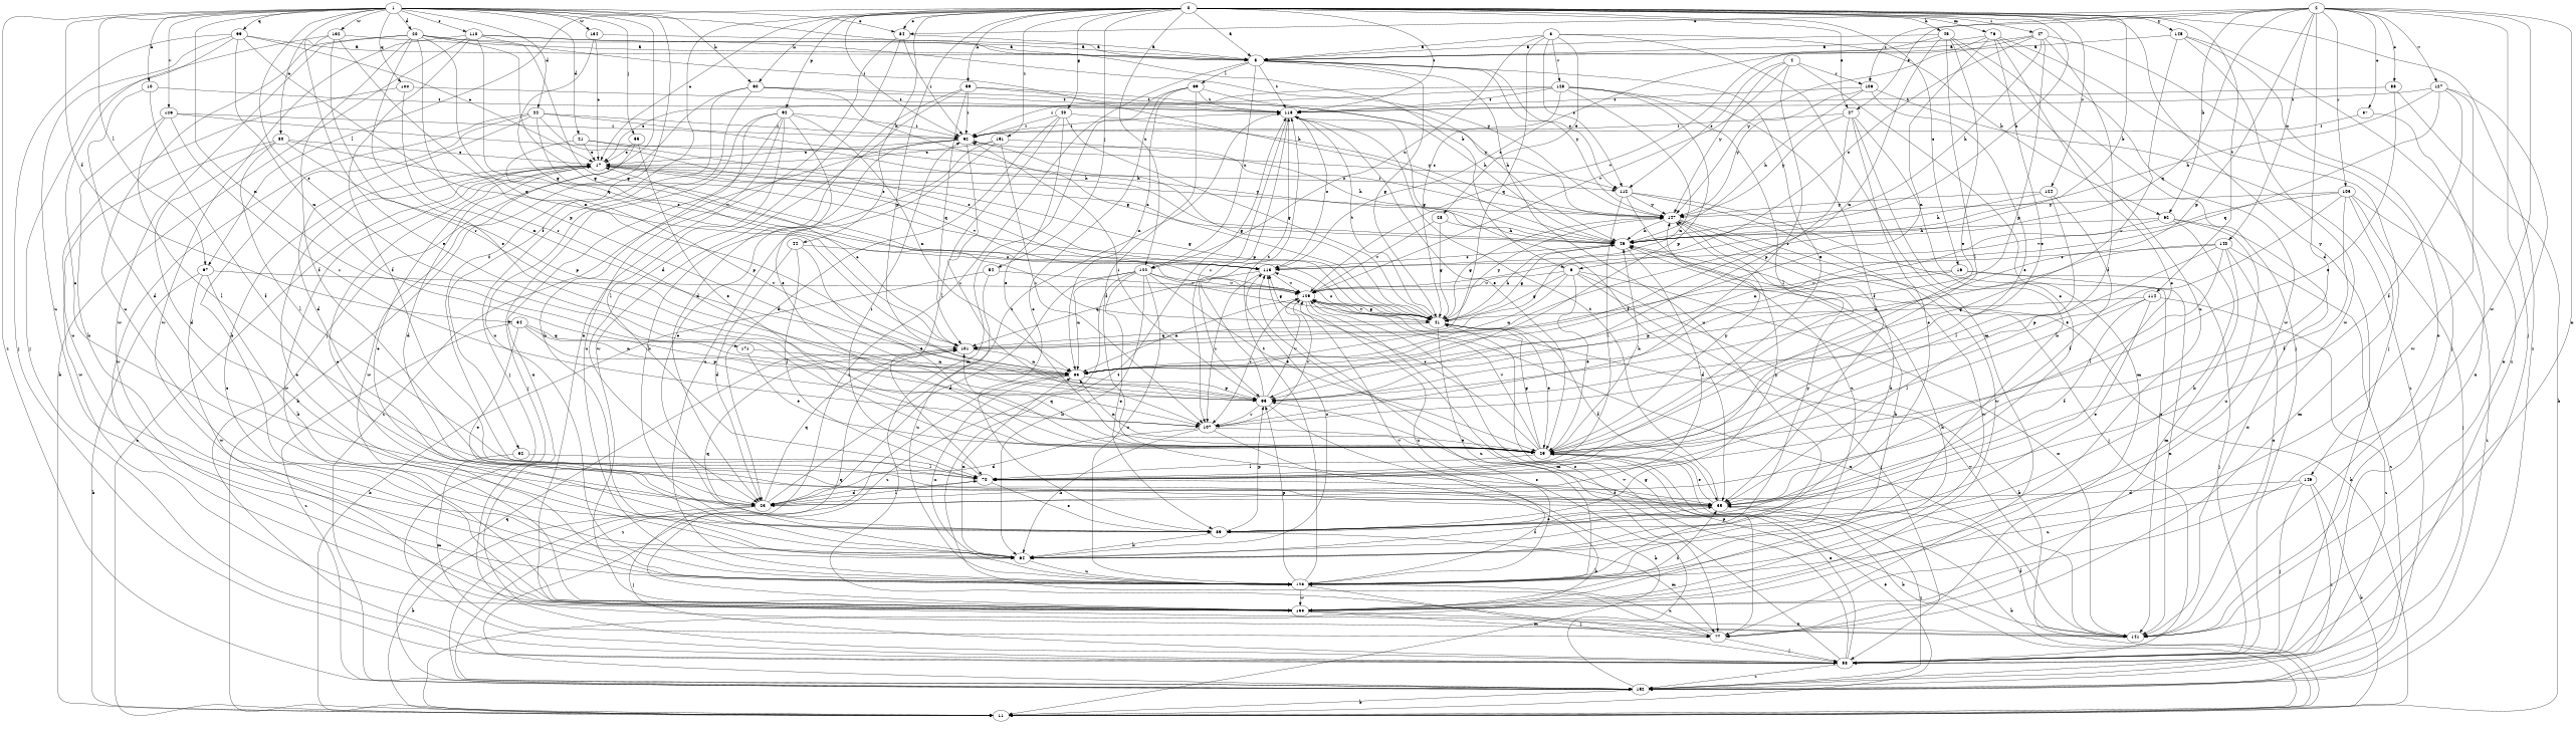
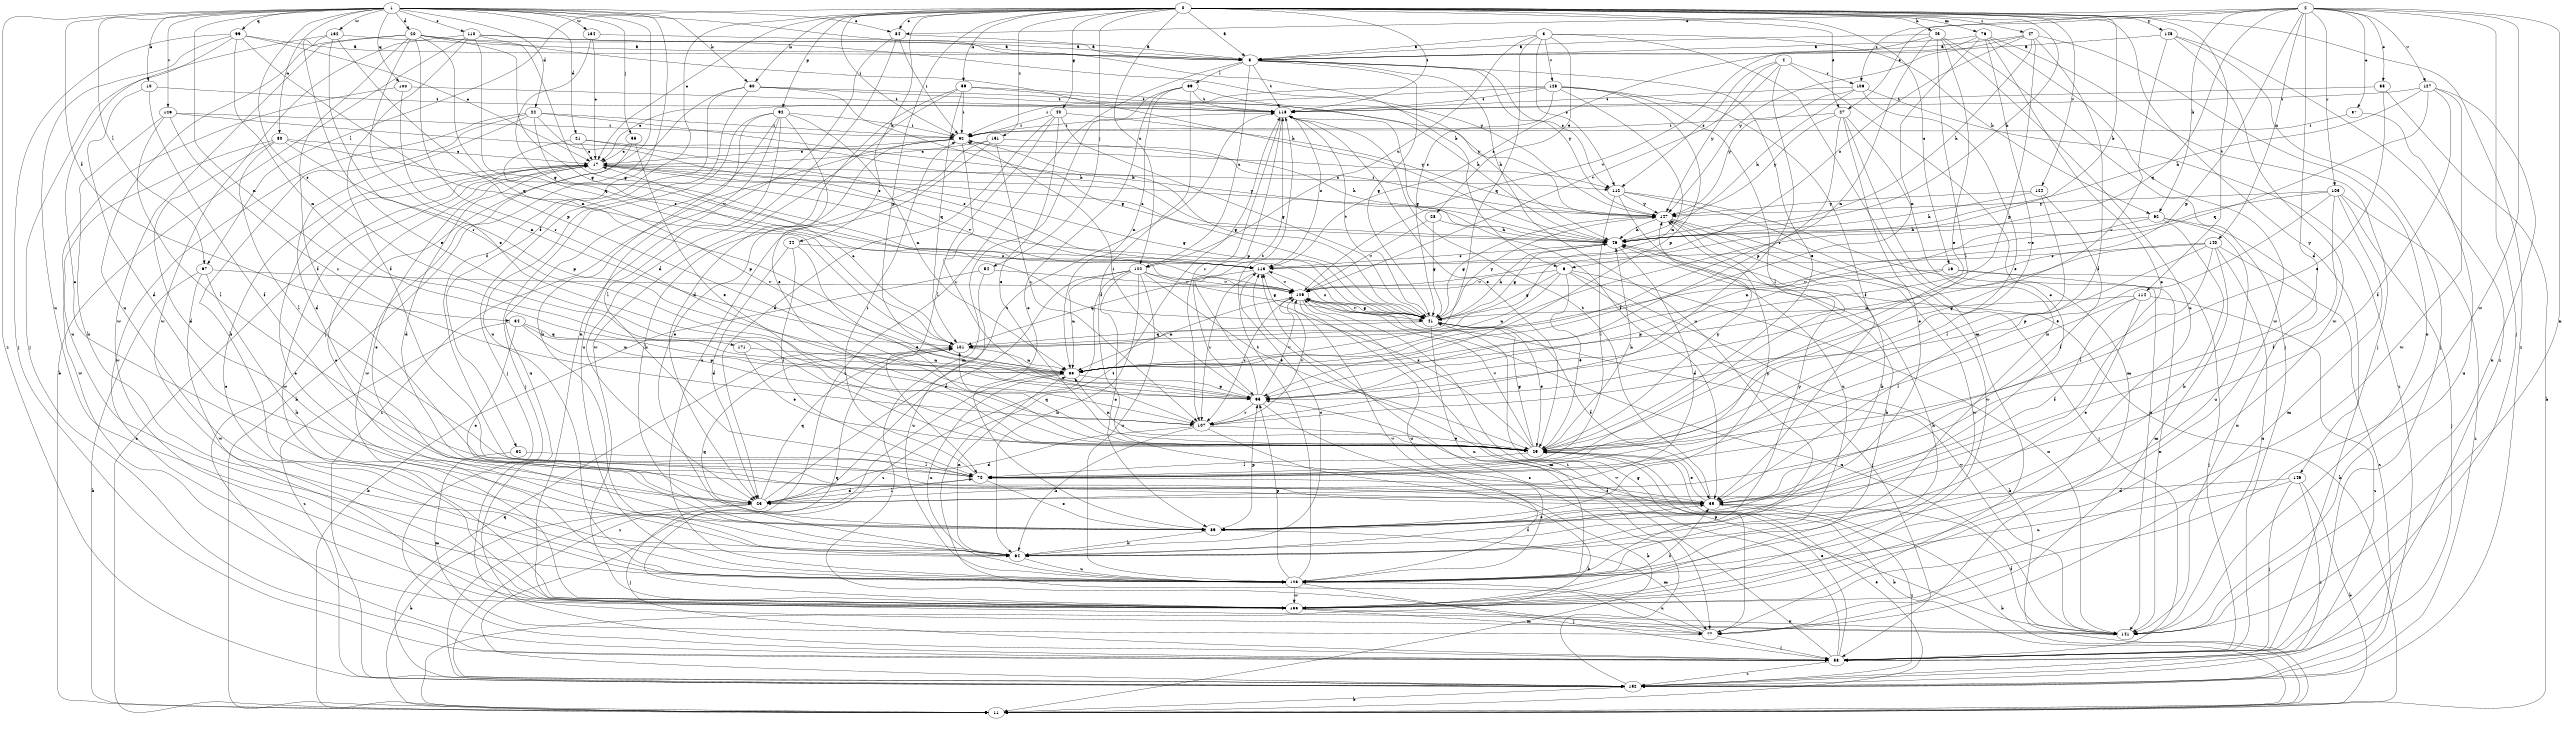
  strict digraph {
    0
    5
    6
    16
    17
    27
    32
    40
    44
    45
    46
    47
    52
    54
    59
    60
    67
    76
    84
    92
    95
    114
    118
    122
    124
    145
    146
    151
    152
    112
    147
    29
    41
    69
    123
    58
    83
    141
    129
    11
    23
    135
    89
    77
    64
    70
    113
    35
    107
    101
    1
    10
    20
    21
    22
    34
    55
    80
    99
    100
    110
    n62 [label=171]
    126
    132
    134
    2
    62
    87
    88
    103
    106
    127
    140
    3
    28
    128
    4
    0 -> 5 [label=a]
    0 -> 6 [label=b]
    0 -> 16 [label=c]
    0 -> 17 [label=c]
    0 -> 27 [label=e]
    0 -> 32 [label=f]
    0 -> 40 [label=g]
    0 -> 44 [label=h]
    0 -> 45 [label=h]
    0 -> 46 [label=h]
    0 -> 47 [label=i]
    0 -> 52 [label=i]
    0 -> 54 [label=j]
    0 -> 59 [label=k]
    0 -> 60 [label=k]
    0 -> 67 [label=l]
    0 -> 76 [label=m]
    0 -> 84 [label=o]
    0 -> 92 [label=p]
    0 -> 95 [label=p]
    0 -> 114 [label=t]
    0 -> 118 [label=t]
    0 -> 122 [label=u]
    0 -> 124 [label=v]
    0 -> 145 [label=y]
    0 -> 146 [label=y]
    0 -> 151 [label=z]
    0 -> 152 [label=z]
    5 -> 118 [label=t]
    5 -> 122 [label=u]
    5 -> 152 [label=z]
    5 -> 112 [label=s]
    5 -> 147 [label=y]
    5 -> 29 [label=e]
    5 -> 41 [label=g]
    5 -> 69 [label=l]
    5 -> 123 [label=u]
    6 -> 29 [label=e]
    6 -> 41 [label=g]
    6 -> 58 [label=j]
    6 -> 83 [label=n]
    6 -> 141 [label=x]
    6 -> 129 [label=v]
    6 -> 11 [label=b]
    16 -> 95 [label=p]
    16 -> 58 [label=j]
    16 -> 141 [label=x]
    16 -> 129 [label=v]
    17 -> 112 [label=s]
    17 -> 147 [label=y]
    17 -> 41 [label=g]
    17 -> 129 [label=v]
    17 -> 23 [label=d]
    17 -> 135 [label=w]
    17 -> 89 [label=o]
    27 -> 52 [label=i]
    27 -> 95 [label=p]
    27 -> 147 [label=y]
    27 -> 89 [label=o]
    27 -> 77 [label=m]
    27 -> 64 [label=k]
    32 -> 77 [label=m]
    32 -> 70 [label=l]
    40 -> 52 [label=i]
    40 -> 147 [label=y]
    40 -> 29 [label=e]
    40 -> 41 [label=g]
    40 -> 23 [label=d]
    40 -> 70 [label=l]
    44 -> 29 [label=e]
    44 -> 23 [label=d]
    44 -> 70 [label=l]
    44 -> 113 [label=s]
    45 -> 5 [label=a]
    45 -> 29 [label=e]
    45 -> 123 [label=u]
    45 -> 58 [label=j]
    45 -> 83 [label=n]
    45 -> 129 [label=v]
    45 -> 70 [label=l]
    46 -> 17 [label=c]
    46 -> 41 [label=g]
    46 -> 23 [label=d]
    46 -> 113 [label=s]
    47 -> 5 [label=a]
    47 -> 46 [label=h]
    47 -> 95 [label=p]
    47 -> 147 [label=y]
    47 -> 141 [label=x]
    47 -> 113 [label=s]
    47 -> 35 [label=f]
    52 -> 17 [label=c]
    52 -> 152 [label=z]
    52 -> 41 [label=g]
    52 -> 64 [label=k]
    52 -> 107 [label=r]
    54 -> 123 [label=u]
    54 -> 129 [label=v]
    54 -> 11 [label=b]
    59 -> 46 [label=h]
    59 -> 52 [label=i]
    59 -> 118 [label=t]
    59 -> 23 [label=d]
    59 -> 135 [label=w]
    59 -> 101 [label=q]
    60 -> 118 [label=t]
    60 -> 147 [label=y]
    60 -> 41 [label=g]
    60 -> 123 [label=u]
    60 -> 58 [label=j]
    60 -> 11 [label=b]
    67 -> 129 [label=v]
    67 -> 11 [label=b]
    67 -> 135 [label=w]
    67 -> 64 [label=k]
    76 -> 5 [label=a]
    76 -> 29 [label=e]
    76 -> 58 [label=j]
    76 -> 83 [label=n]
    76 -> 135 [label=w]
    76 -> 89 [label=o]
    76 -> 113 [label=s]
    84 -> 5 [label=a]
    84 -> 52 [label=i]
    84 -> 141 [label=x]
    84 -> 23 [label=d]
    92 -> 52 [label=i]
    92 -> 29 [label=e]
    92 -> 123 [label=u]
    92 -> 58 [label=j]
    92 -> 83 [label=n]
    92 -> 141 [label=x]
    92 -> 64 [label=k]
    92 -> 70 [label=l]
    95 -> 52 [label=i]
    95 -> 118 [label=t]
    95 -> 129 [label=v]
    95 -> 11 [label=b]
    95 -> 107 [label=r]
    114 -> 152 [label=z]
    114 -> 41 [label=g]
    114 -> 89 [label=o]
    114 -> 70 [label=l]
    114 -> 35 [label=f]
    118 -> 52 [label=i]
    118 -> 95 [label=p]
    118 -> 29 [label=e]
    118 -> 113 [label=s]
    118 -> 35 [label=f]
    118 -> 107 [label=r]
    122 -> 152 [label=z]
    122 -> 29 [label=e]
    122 -> 41 [label=g]
    122 -> 123 [label=u]
    122 -> 83 [label=n]
    122 -> 129 [label=v]
    122 -> 23 [label=d]
    122 -> 89 [label=o]
    122 -> 64 [label=k]
    124 -> 46 [label=h]
    124 -> 147 [label=y]
    124 -> 70 [label=l]
    124 -> 35 [label=f]
    145 -> 5 [label=a]
    145 -> 152 [label=z]
    145 -> 58 [label=j]
    145 -> 135 [label=w]
    145 -> 107 [label=r]
    146 -> 152 [label=z]
    146 -> 123 [label=u]
    146 -> 58 [label=j]
    146 -> 11 [label=b]
    146 -> 23 [label=d]
    151 -> 17 [label=c]
    151 -> 46 [label=h]
    151 -> 123 [label=u]
    151 -> 89 [label=o]
    151 -> 107 [label=r]
    152 -> 11 [label=b]
    152 -> 113 [label=s]
    152 -> 101 [label=q]
    112 -> 147 [label=y]
    112 -> 123 [label=u]
    112 -> 141 [label=x]
    112 -> 135 [label=w]
    112 -> 70 [label=l]
    147 -> 46 [label=h]
    147 -> 52 [label=i]
    147 -> 41 [label=g]
    147 -> 58 [label=j]
    147 -> 135 [label=w]
    147 -> 64 [label=k]
    29 -> 46 [label=h]
    29 -> 147 [label=y]
    29 -> 41 [label=g]
    29 -> 83 [label=n]
    29 -> 129 [label=v]
    29 -> 11 [label=b]
    29 -> 70 [label=l]
    29 -> 113 [label=s]
    29 -> 101 [label=q]
    41 -> 46 [label=h]
    41 -> 118 [label=t]
    41 -> 147 [label=y]
    41 -> 29 [label=e]
    41 -> 123 [label=u]
    41 -> 129 [label=v]
    41 -> 113 [label=s]
    41 -> 35 [label=f]
    41 -> 101 [label=q]
    69 -> 46 [label=h]
    69 -> 118 [label=t]
    69 -> 83 [label=n]
    69 -> 89 [label=o]
    69 -> 77 [label=m]
    69 -> 35 [label=f]
    123 -> 17 [label=c]
    123 -> 46 [label=h]
    123 -> 95 [label=p]
    123 -> 118 [label=t]
    123 -> 58 [label=j]
    123 -> 129 [label=v]
    123 -> 135 [label=w]
    58 -> 152 [label=z]
    58 -> 29 [label=e]
    58 -> 129 [label=v]
-   58 -> 113 [label=s]
+   58 -> 113 [label=i]
    83 -> 95 [label=p]
    83 -> 152 [label=z]
    83 -> 123 [label=u]
    141 -> 95 [label=p]
    141 -> 129 [label=v]
    141 -> 35 [label=f]
    129 -> 41 [label=g]
    129 -> 123 [label=u]
    129 -> 83 [label=n]
    129 -> 141 [label=x]
    129 -> 77 [label=m]
    129 -> 107 [label=r]
    11 -> 17 [label=c]
    11 -> 46 [label=h]
    11 -> 29 [label=e]
    23 -> 118 [label=t]
    23 -> 58 [label=j]
    23 -> 11 [label=b]
    23 -> 70 [label=l]
    23 -> 101 [label=q]
    135 -> 17 [label=c]
    135 -> 46 [label=h]
    135 -> 141 [label=x]
    135 -> 77 [label=m]
    135 -> 35 [label=f]
    135 -> 101 [label=q]
    89 -> 95 [label=p]
    89 -> 147 [label=y]
    89 -> 77 [label=m]
    89 -> 64 [label=k]
    77 -> 118 [label=t]
    77 -> 41 [label=g]
    77 -> 123 [label=u]
    77 -> 58 [label=j]
    64 -> 17 [label=c]
    64 -> 147 [label=y]
    64 -> 123 [label=u]
    64 -> 83 [label=n]
    64 -> 113 [label=s]
    64 -> 35 [label=f]
    64 -> 101 [label=q]
    70 -> 52 [label=i]
    70 -> 23 [label=d]
    70 -> 89 [label=o]
    70 -> 35 [label=f]
    113 -> 129 [label=v]
    113 -> 107 [label=r]
    113 -> 101 [label=q]
    35 -> 118 [label=t]
    35 -> 152 [label=z]
    35 -> 29 [label=e]
    35 -> 11 [label=b]
    35 -> 89 [label=o]
    107 -> 29 [label=e]
    107 -> 129 [label=v]
    107 -> 11 [label=b]
    107 -> 23 [label=d]
    107 -> 64 [label=k]
    101 -> 17 [label=c]
    101 -> 83 [label=n]
    1 -> 6 [label=b]
    1 -> 60 [label=k]
    1 -> 67 [label=l]
    1 -> 84 [label=o]
    1 -> 152 [label=z]
    1 -> 58 [label=j]
    1 -> 83 [label=n]
    1 -> 35 [label=f]
    1 -> 10 [label=b]
    1 -> 20 [label=d]
    1 -> 21 [label=d]
    1 -> 22 [label=d]
    1 -> 34 [label=f]
    1 -> 55 [label=j]
    1 -> 80 [label=n]
    1 -> 99 [label=q]
    1 -> 100 [label=q]
    1 -> 110 [label=s]
    1 -> n62 [label=s]
    1 -> 126 [label=v]
    1 -> 132 [label=w]
    1 -> 134 [label=w]
    10 -> 118 [label=t]
    10 -> 23 [label=d]
    10 -> 35 [label=f]
    20 -> 5 [label=a]
    20 -> 46 [label=h]
    20 -> 29 [label=e]
    20 -> 41 [label=g]
    20 -> 123 [label=u]
    20 -> 83 [label=n]
    20 -> 135 [label=w]
    20 -> 35 [label=f]
    20 -> 107 [label=r]
    21 -> 17 [label=c]
    21 -> 95 [label=p]
    21 -> 112 [label=s]
    21 -> 113 [label=s]
    22 -> 46 [label=h]
    22 -> 52 [label=i]
    22 -> 129 [label=v]
    22 -> 23 [label=d]
    22 -> 135 [label=w]
    22 -> 64 [label=k]
    22 -> 113 [label=s]
    34 -> 95 [label=p]
    34 -> 152 [label=z]
    34 -> 83 [label=n]
    34 -> 89 [label=o]
    34 -> 101 [label=q]
    55 -> 17 [label=c]
    55 -> 29 [label=e]
    55 -> 135 [label=w]
    80 -> 17 [label=c]
    80 -> 95 [label=p]
    80 -> 23 [label=d]
    80 -> 135 [label=w]
    80 -> 70 [label=l]
    80 -> 113 [label=s]
    99 -> 5 [label=a]
    99 -> 17 [label=c]
    99 -> 123 [label=u]
    99 -> 58 [label=j]
    99 -> 83 [label=n]
    99 -> 89 [label=o]
    99 -> 101 [label=q]
    100 -> 118 [label=t]
    100 -> 123 [label=u]
    100 -> 83 [label=n]
    110 -> 5 [label=a]
    110 -> 147 [label=y]
    110 -> 41 [label=g]
    110 -> 11 [label=b]
    110 -> 135 [label=w]
    110 -> 35 [label=f]
    110 -> 101 [label=q]
    n62 -> 29 [label=e]
    n62 -> 83 [label=n]
    126 -> 46 [label=h]
    126 -> 52 [label=i]
    126 -> 64 [label=k]
    126 -> 70 [label=l]
    126 -> 107 [label=r]
    132 -> 5 [label=a]
    132 -> 95 [label=p]
    132 -> 29 [label=e]
    132 -> 58 [label=j]
    132 -> 107 [label=r]
    134 -> 5 [label=a]
    134 -> 17 [label=c]
    134 -> 41 [label=g]
    2 -> 27 [label=e]
    2 -> 84 [label=o]
    2 -> 95 [label=p]
    2 -> 58 [label=j]
    2 -> 141 [label=x]
    2 -> 23 [label=d]
    2 -> 135 [label=w]
    2 -> 101 [label=q]
    2 -> 62 [label=k]
    2 -> 87 [label=o]
    2 -> 88 [label=o]
    2 -> 103 [label=r]
    2 -> 106 [label=r]
    2 -> 127 [label=v]
    2 -> 140 [label=x]
    62 -> 46 [label=h]
    62 -> 123 [label=u]
    62 -> 83 [label=n]
    62 -> 141 [label=x]
    62 -> 64 [label=k]
    87 -> 52 [label=i]
    87 -> 141 [label=x]
    88 -> 118 [label=t]
    88 -> 29 [label=e]
    88 -> 11 [label=b]
    103 -> 152 [label=z]
    103 -> 147 [label=y]
    103 -> 29 [label=e]
    103 -> 58 [label=j]
    103 -> 129 [label=v]
    103 -> 77 [label=m]
    103 -> 35 [label=f]
    106 -> 46 [label=h]
    106 -> 118 [label=t]
    106 -> 152 [label=z]
    106 -> 147 [label=y]
    106 -> 29 [label=e]
    127 -> 46 [label=h]
    127 -> 118 [label=t]
    127 -> 141 [label=x]
    127 -> 135 [label=w]
    127 -> 35 [label=f]
    127 -> 101 [label=q]
    140 -> 95 [label=p]
    140 -> 152 [label=z]
    140 -> 83 [label=n]
    140 -> 141 [label=x]
    140 -> 77 [label=m]
    140 -> 70 [label=l]
    140 -> 113 [label=s]
    3 -> 5 [label=a]
    3 -> 122 [label=u]
    3 -> 112 [label=s]
    3 -> 77 [label=m]
    3 -> 101 [label=q]
    3 -> 62 [label=k]
    3 -> 28 [label=e]
    3 -> 128 [label=v]
    28 -> 46 [label=h]
    28 -> 41 [label=g]
    28 -> 129 [label=v]
    128 -> 17 [label=c]
    128 -> 52 [label=i]
    128 -> 95 [label=p]
    128 -> 118 [label=t]
    128 -> 41 [label=g]
    128 -> 83 [label=n]
    128 -> 70 [label=l]
    128 -> 35 [label=f]
    4 -> 112 [label=s]
    4 -> 147 [label=y]
    4 -> 129 [label=v]
    4 -> 89 [label=o]
    4 -> 107 [label=r]
    4 -> 106 [label=r]
  }
